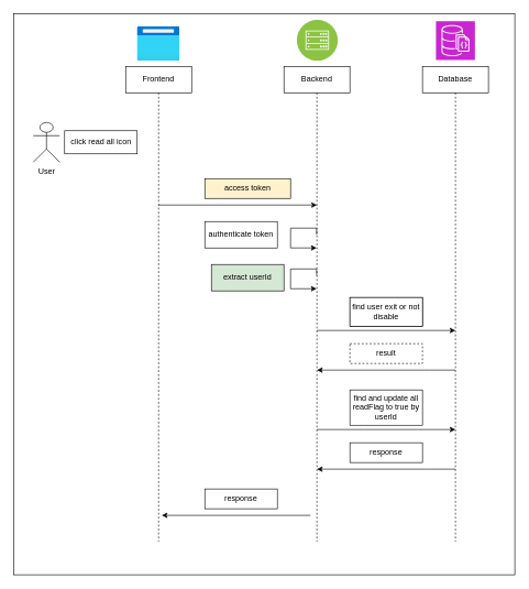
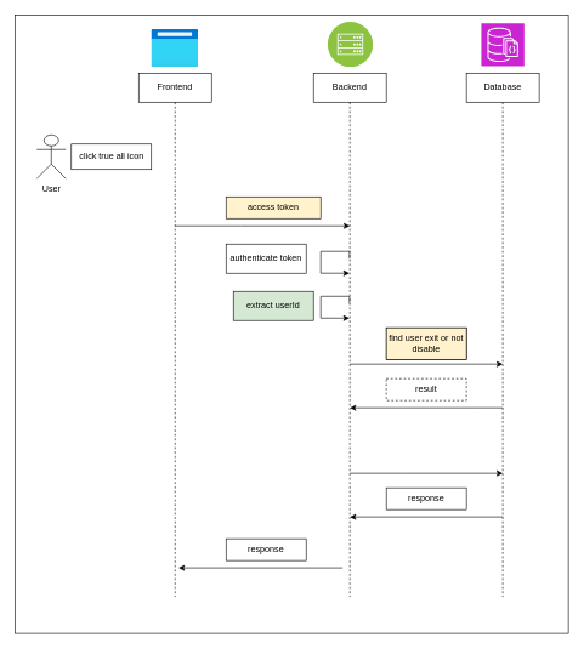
  <mxCell id="0" />
  <mxCell id="1" parent="0" />
  <mxCell id="2" value="" style="rounded=0;whiteSpace=wrap;html=1;" vertex="1" parent="1"><mxGeometry x="20" y="20" width="760" height="850" as="geometry" /></mxCell>
  <mxCell id="3" style="edgeStyle=orthogonalEdgeStyle;rounded=0;orthogonalLoop=1;jettySize=auto;html=1;curved=0;" parent="1" edge="1"><mxGeometry relative="1" as="geometry"><Array as="points"><mxPoint x="330.5" y="310" /><mxPoint x="330.5" y="310" /></Array><mxPoint x="240" y="310" as="sourcePoint" /><mxPoint x="480" y="310" as="targetPoint" /></mxGeometry></mxCell>
  <mxCell id="4" value="Frontend" style="shape=umlLifeline;perimeter=lifelinePerimeter;whiteSpace=wrap;html=1;container=1;dropTarget=0;collapsible=0;recursiveResize=0;outlineConnect=0;portConstraint=eastwest;newEdgeStyle={&quot;curved&quot;:0,&quot;rounded&quot;:0};" parent="1" vertex="1"><mxGeometry x="190" y="100" width="100" height="720" as="geometry" /></mxCell>
  <mxCell id="5" style="edgeStyle=orthogonalEdgeStyle;rounded=0;orthogonalLoop=1;jettySize=auto;html=1;curved=0;" parent="1" edge="1"><mxGeometry relative="1" as="geometry"><Array as="points"><mxPoint x="550.5" y="500" /><mxPoint x="550.5" y="500" /></Array><mxPoint x="480" y="500" as="sourcePoint" /><mxPoint x="690" y="500" as="targetPoint" /></mxGeometry></mxCell>
  <mxCell id="6" value="Backend" style="shape=umlLifeline;perimeter=lifelinePerimeter;whiteSpace=wrap;html=1;container=1;dropTarget=0;collapsible=0;recursiveResize=0;outlineConnect=0;portConstraint=eastwest;newEdgeStyle={&quot;curved&quot;:0,&quot;rounded&quot;:0};" parent="1" vertex="1"><mxGeometry x="430" y="100" width="100" height="720" as="geometry" /></mxCell>
  <mxCell id="7" value="Database" style="shape=umlLifeline;perimeter=lifelinePerimeter;whiteSpace=wrap;html=1;container=1;dropTarget=0;collapsible=0;recursiveResize=0;outlineConnect=0;portConstraint=eastwest;newEdgeStyle={&quot;curved&quot;:0,&quot;rounded&quot;:0};" parent="1" vertex="1"><mxGeometry x="640" y="100" width="100" height="720" as="geometry" /></mxCell>
  <mxCell id="8" value="User" style="shape=umlActor;verticalLabelPosition=bottom;verticalAlign=top;html=1;" parent="1" vertex="1"><mxGeometry x="50" y="185" width="40" height="60" as="geometry" /></mxCell>
  <mxCell id="9" style="edgeStyle=orthogonalEdgeStyle;rounded=0;orthogonalLoop=1;jettySize=auto;html=1;curved=0;" parent="1" edge="1"><mxGeometry relative="1" as="geometry"><mxPoint x="479.5" y="355" as="sourcePoint" /><mxPoint x="479.5" y="375" as="targetPoint" /><Array as="points"><mxPoint x="440" y="345" /></Array></mxGeometry></mxCell>
  <mxCell id="10" value="authenticate token" style="html=1;whiteSpace=wrap;" parent="1" vertex="1"><mxGeometry x="310" y="335" width="110" height="40" as="geometry" /></mxCell>
  <mxCell id="11" value="find user exit or not deleted" style="html=1;whiteSpace=wrap;" parent="1" vertex="1"><mxGeometry x="530" y="450" width="110" height="43.5" as="geometry" /></mxCell>
  <mxCell id="12" value="result" style="html=1;whiteSpace=wrap;dashed=1;" parent="1" vertex="1"><mxGeometry x="530" y="520" width="110" height="30" as="geometry" /></mxCell>
  <mxCell id="13" style="edgeStyle=orthogonalEdgeStyle;rounded=0;orthogonalLoop=1;jettySize=auto;html=1;curved=0;" parent="1" edge="1"><mxGeometry relative="1" as="geometry"><mxPoint x="690" y="560" as="sourcePoint" /><mxPoint x="480" y="560" as="targetPoint" /><Array as="points"><mxPoint x="650.5" y="560" /><mxPoint x="650.5" y="560" /></Array></mxGeometry></mxCell>
  <mxCell id="14" value="" style="image;aspect=fixed;html=1;points=[];align=center;fontSize=12;image=img/lib/azure2/general/Browser.svg;" parent="1" vertex="1"><mxGeometry x="207.5" y="40" width="65" height="52" as="geometry" /></mxCell>
  <mxCell id="15" value="" style="image;aspect=fixed;perimeter=ellipsePerimeter;html=1;align=center;shadow=0;dashed=0;fontColor=#4277BB;labelBackgroundColor=default;fontSize=12;spacingTop=3;image=img/lib/ibm/infrastructure/mobile_backend.svg;" parent="1" vertex="1"><mxGeometry x="450" y="30" width="62" height="62" as="geometry" /></mxCell>
  <mxCell id="16" value="" style="sketch=0;points=[[0,0,0],[0.25,0,0],[0.5,0,0],[0.75,0,0],[1,0,0],[0,1,0],[0.25,1,0],[0.5,1,0],[0.75,1,0],[1,1,0],[0,0.25,0],[0,0.5,0],[0,0.75,0],[1,0.25,0],[1,0.5,0],[1,0.75,0]];outlineConnect=0;fontColor=#232F3E;fillColor=#C925D1;strokeColor=#ffffff;dashed=0;verticalLabelPosition=bottom;verticalAlign=top;align=center;html=1;fontSize=12;fontStyle=0;aspect=fixed;shape=mxgraph.aws4.resourceIcon;resIcon=mxgraph.aws4.documentdb_with_mongodb_compatibility;" parent="1" vertex="1"><mxGeometry x="660.5" y="31.5" width="59" height="59" as="geometry" /></mxCell>
- <mxCell id="17" value="click read all icon" style="html=1;whiteSpace=wrap;" parent="1" vertex="1"><mxGeometry x="97.5" y="197.5" width="110" height="35" as="geometry" /></mxCell>
+ <mxCell id="17" value="click true all icon" style="html=1;whiteSpace=wrap;" parent="1" vertex="1"><mxGeometry x="97.5" y="197.5" width="110" height="35" as="geometry" /></mxCell>
  <mxCell id="18" value="access token" style="html=1;whiteSpace=wrap;fillColor=#fff2cc;" parent="1" vertex="1"><mxGeometry x="310" y="270" width="130" height="30" as="geometry" /></mxCell>
  <mxCell id="19" value="" style="endArrow=classic;html=1;rounded=0;" parent="1" edge="1"><mxGeometry width="50" height="50" relative="1" as="geometry"><mxPoint x="470" y="780" as="sourcePoint" /><mxPoint x="244.75" y="780" as="targetPoint" /></mxGeometry></mxCell>
  <mxCell id="20" value="response" style="html=1;whiteSpace=wrap;" parent="1" vertex="1"><mxGeometry x="310" y="740" width="110" height="30" as="geometry" /></mxCell>
  <mxCell id="21" style="edgeStyle=orthogonalEdgeStyle;rounded=0;orthogonalLoop=1;jettySize=auto;html=1;curved=0;" parent="1" edge="1"><mxGeometry relative="1" as="geometry"><mxPoint x="479.5" y="416.75" as="sourcePoint" /><mxPoint x="479.5" y="436.75" as="targetPoint" /><Array as="points"><mxPoint x="440" y="406.75" /></Array></mxGeometry></mxCell>
  <mxCell id="22" value="extract userId" style="html=1;whiteSpace=wrap;fillColor=#d5e8d4;" parent="1" vertex="1"><mxGeometry x="320" y="400" width="110" height="40" as="geometry" /></mxCell>
  <mxCell id="23" style="edgeStyle=orthogonalEdgeStyle;rounded=0;orthogonalLoop=1;jettySize=auto;html=1;curved=0;" parent="1" edge="1"><mxGeometry relative="1" as="geometry"><Array as="points"><mxPoint x="550.5" y="650" /><mxPoint x="550.5" y="650" /></Array><mxPoint x="480" y="650" as="sourcePoint" /><mxPoint x="690" y="650" as="targetPoint" /></mxGeometry></mxCell>
- <mxCell id="24" value="find user exit or not disable" style="html=1;whiteSpace=wrap;" parent="1" vertex="1"><mxGeometry x="530" y="450" width="110" height="43.5" as="geometry" /></mxCell>
- <mxCell id="25" value="find and update all readFlag to true by userId" style="html=1;whiteSpace=wrap;" parent="1" vertex="1"><mxGeometry x="530" y="590" width="110" height="53.5" as="geometry" /></mxCell>
+ <mxCell id="24" value="find user exit or not disable" style="html=1;whiteSpace=wrap;fillColor=#fff2cc;" parent="1" vertex="1"><mxGeometry x="530" y="450" width="110" height="43.5" as="geometry" /></mxCell>
  <mxCell id="26" style="edgeStyle=orthogonalEdgeStyle;rounded=0;orthogonalLoop=1;jettySize=auto;html=1;curved=0;" parent="1" edge="1"><mxGeometry relative="1" as="geometry"><mxPoint x="690" y="710" as="sourcePoint" /><mxPoint x="480" y="710" as="targetPoint" /><Array as="points"><mxPoint x="650.5" y="710" /><mxPoint x="650.5" y="710" /></Array></mxGeometry></mxCell>
  <mxCell id="27" value="response" style="html=1;whiteSpace=wrap;" parent="1" vertex="1"><mxGeometry x="530" y="670" width="110" height="30" as="geometry" /></mxCell>
